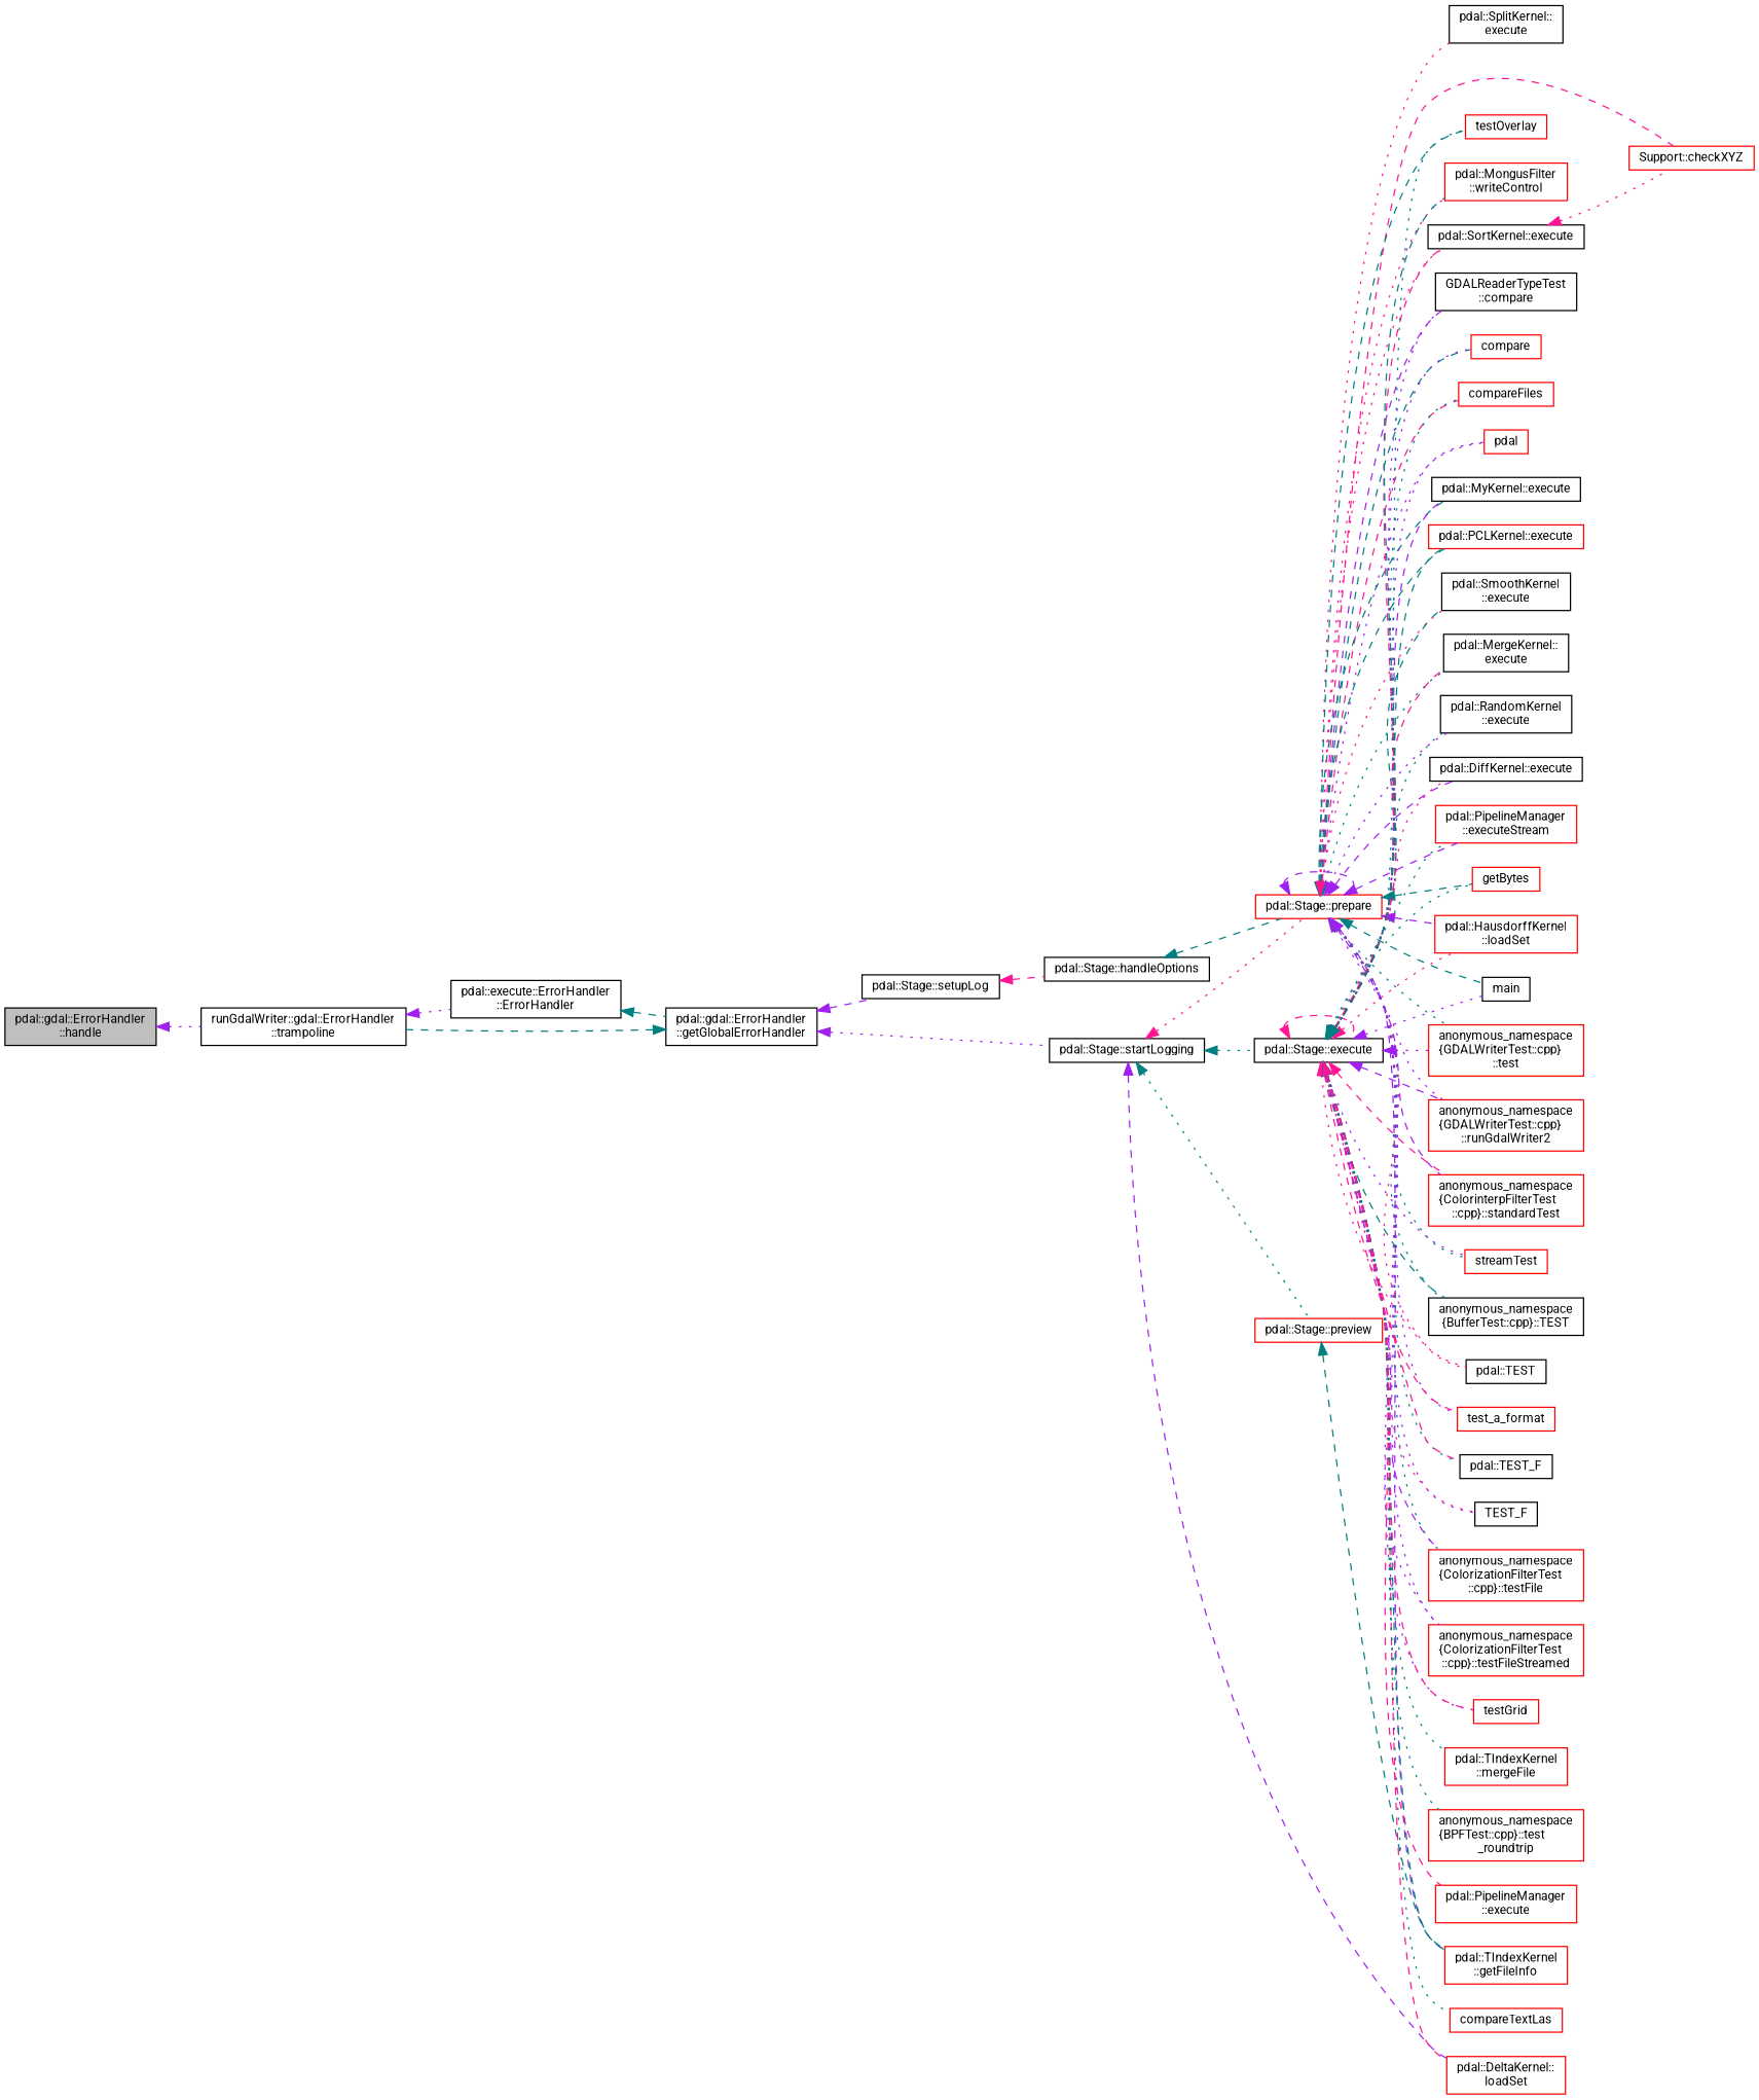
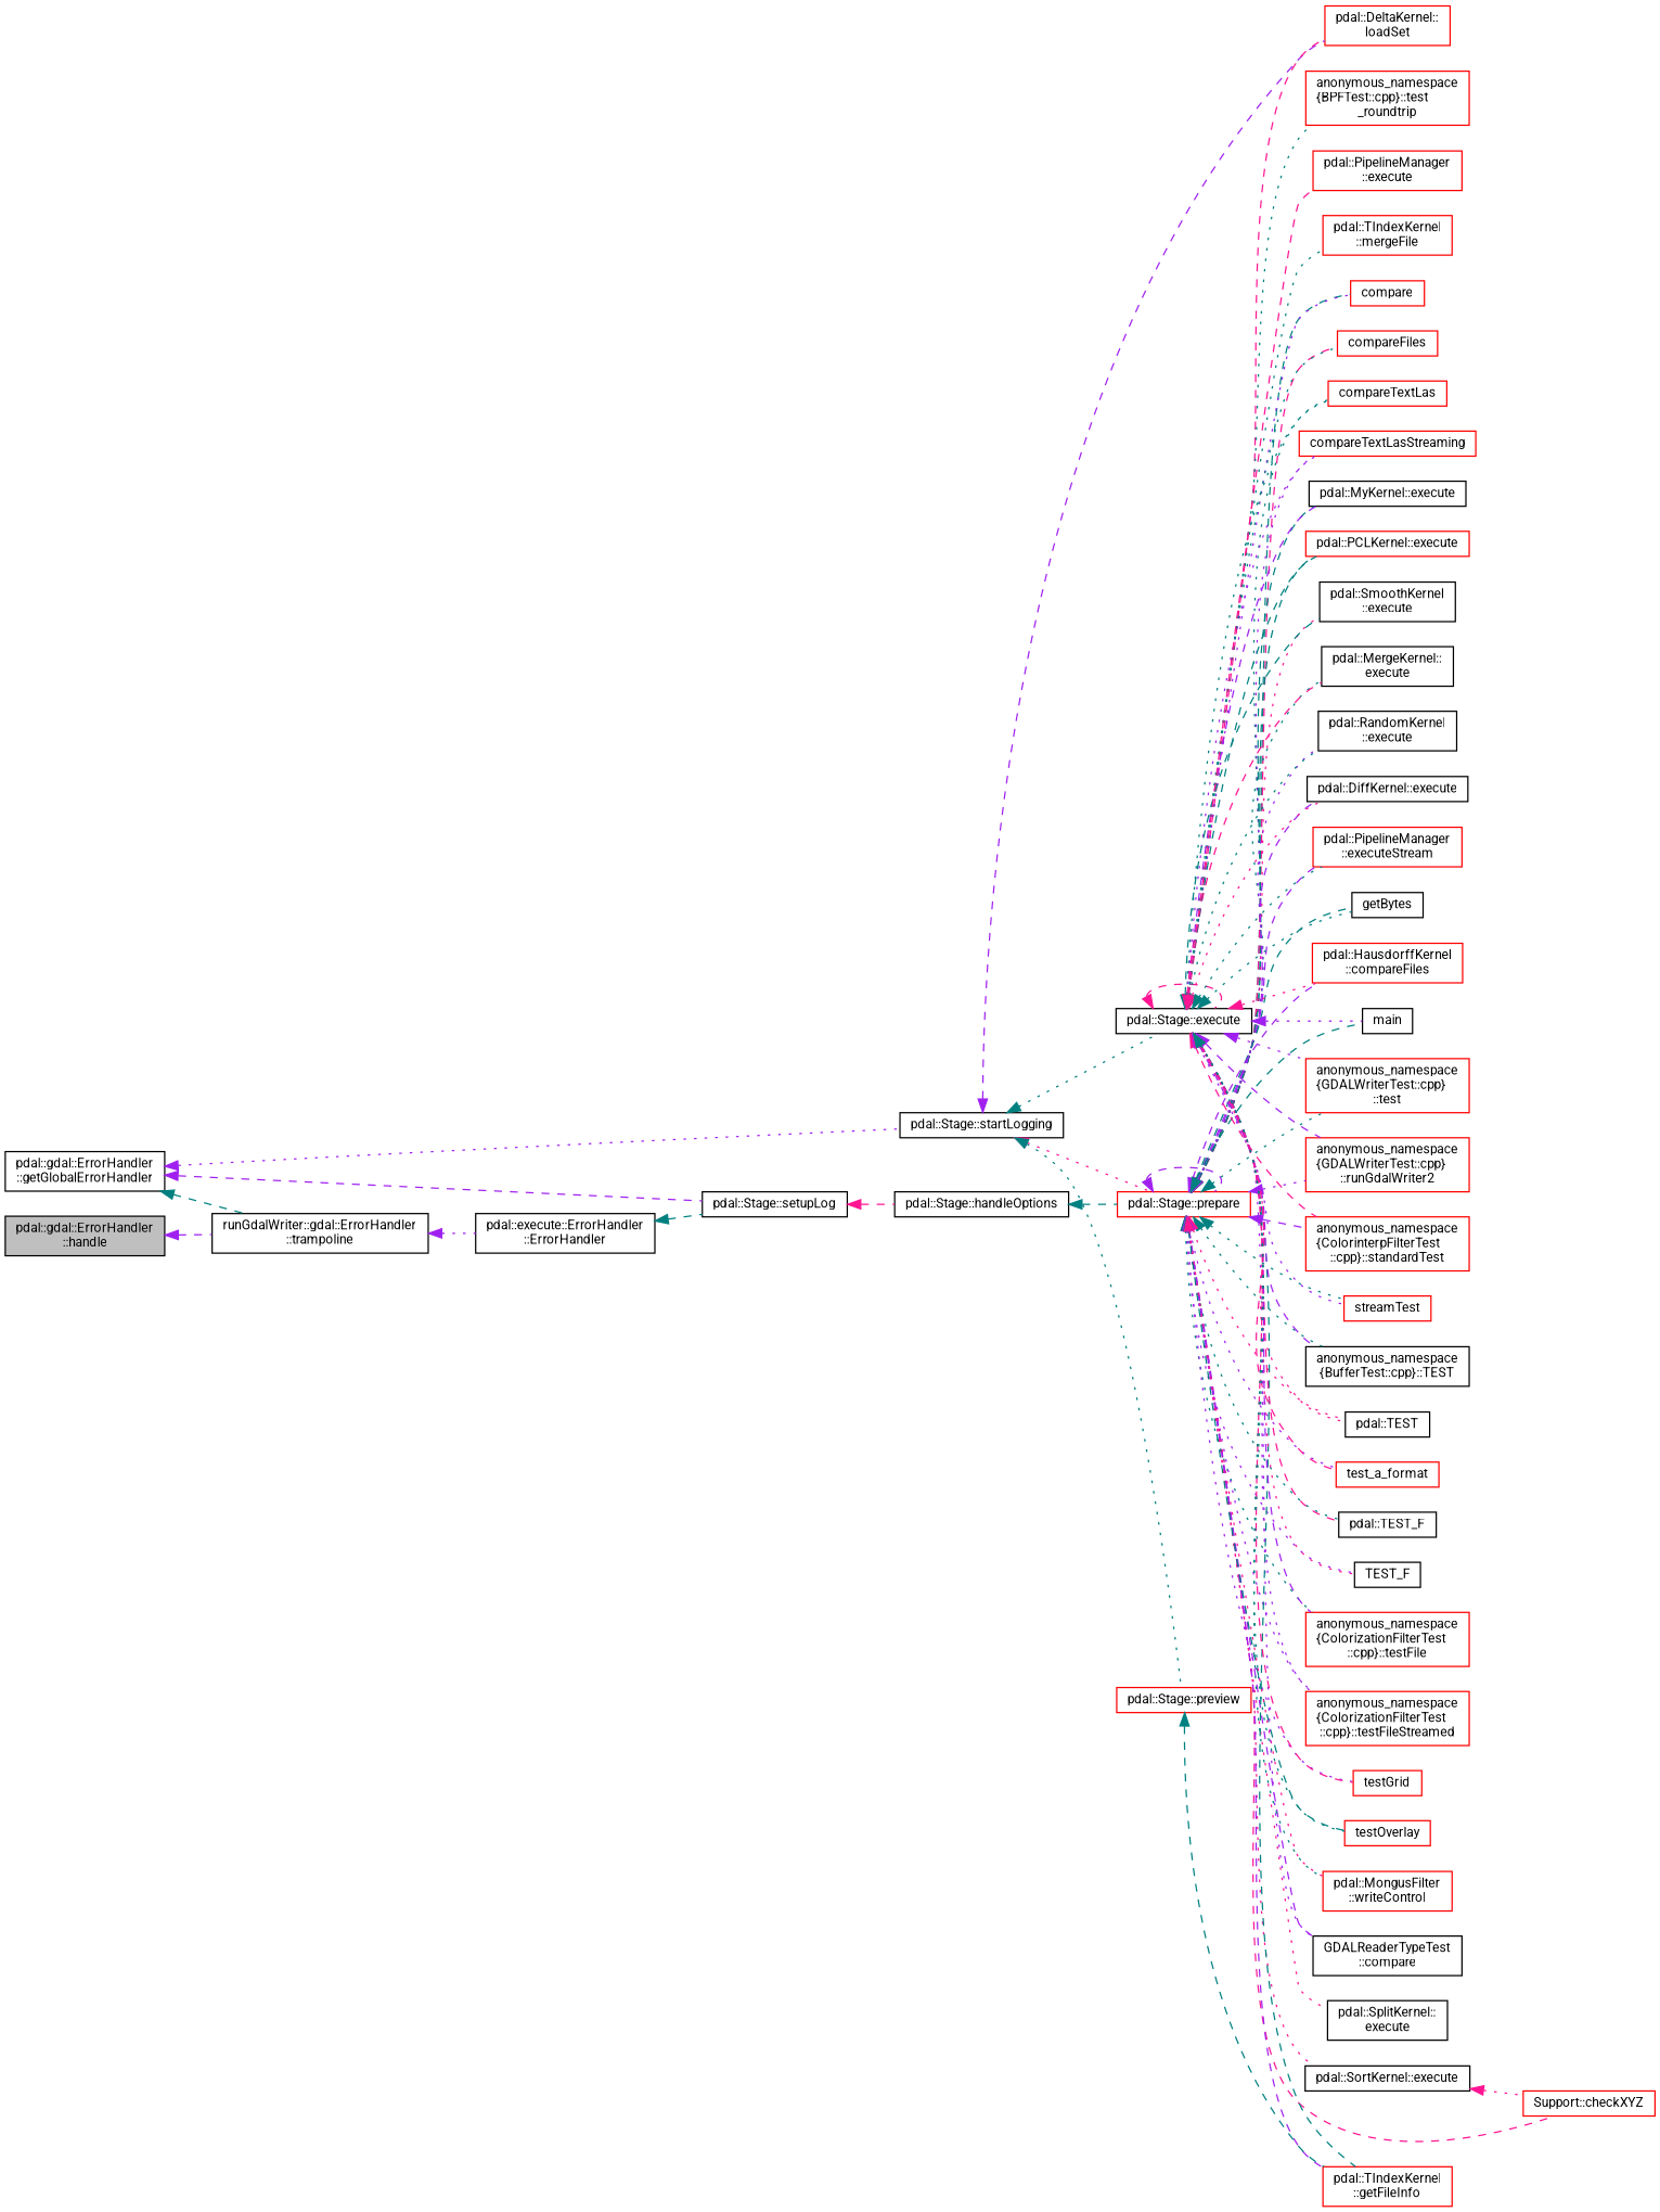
  digraph {
    fontname=Roboto
    rankdir=LR
    node [color=red fillcolor=white fontname=Roboto fontsize=10 shape=record style=filled]
    edge [color=teal dir=back fontname=Roboto fontsize=10 labelfontname=Helvetica labelfontsize=10 style=dotted]
    n1 [color=black fillcolor=grey75 fontcolor=black height=0.2 label="pdal::gdal::ErrorHandler\l::handle" width=0.4]
    n2 [color=black height=0.2 label="runGdalWriter::gdal::ErrorHandler\l::trampoline" width=0.4]
    n3 [color=black height=0.2 label="pdal::execute::ErrorHandler\l::ErrorHandler" width=0.4]
    n4 [color=black height=0.2 label="pdal::gdal::ErrorHandler\l::getGlobalErrorHandler" width=0.4]
    n5 [color=black height=0.2 label="pdal::Stage::setupLog" width=0.4]
    n6 [color=black height=0.2 label="pdal::Stage::startLogging" width=0.4]
    n7 [color=black height=0.2 label="pdal::Stage::handleOptions" width=0.4]
    n8 [height=0.2 label="pdal::Stage::prepare" width=0.4]
    n9 [height=0.2 label="pdal::Stage::preview" width=0.4]
    n10 [height=0.2 label="pdal::DeltaKernel::\lloadSet" width=0.4]
    n11 [color=black height=0.2 label="pdal::Stage::execute" width=0.4]
    n12 [height=0.2 label="Support::checkXYZ" width=0.4]
    n13 [color=black height=0.2 label="GDALReaderTypeTest\l::compare" width=0.4]
    n14 [height=0.2 label=compare width=0.4]
    n15 [height=0.2 label=compareFiles width=0.4]
    n16 [height=0.2 label=compareTextLas width=0.4]
-   n17 [height=0.2 label=pdal width=0.4]
+   n17 [height=0.2 label=compareTextLasStreaming width=0.4]
    n18 [color=black height=0.2 label="pdal::MyKernel::execute" width=0.4]
    n19 [height=0.2 label="pdal::PCLKernel::execute" width=0.4]
    n20 [color=black height=0.2 label="pdal::SmoothKernel\l::execute" width=0.4]
    n21 [color=black height=0.2 label="pdal::SortKernel::execute" width=0.4]
    n22 [color=black height=0.2 label="pdal::MergeKernel::\lexecute" width=0.4]
    n23 [color=black height=0.2 label="pdal::SplitKernel::\lexecute" width=0.4]
    n24 [color=black height=0.2 label="pdal::RandomKernel\l::execute" width=0.4]
    n25 [color=black height=0.2 label="pdal::DiffKernel::execute" width=0.4]
    n26 [height=0.2 label="pdal::PipelineManager\l::executeStream" width=0.4]
-   n27 [height=0.2 label=getBytes width=0.4]
+   n27 [color=black height=0.2 label=getBytes width=0.4]
    n28 [height=0.2 label="pdal::TIndexKernel\l::getFileInfo" width=0.4]
-   n29 [height=0.2 label="pdal::HausdorffKernel\l::loadSet" width=0.4]
+   n29 [height=0.2 label="pdal::HausdorffKernel\l::compareFiles" width=0.4]
    n30 [color=black height=0.2 label=main width=0.4]
    n31 [height=0.2 label="anonymous_namespace\l\{GDALWriterTest::cpp\}\l::test" width=0.4]
    n32 [height=0.2 label="anonymous_namespace\l\{GDALWriterTest::cpp\}\l::runGdalWriter2" width=0.4]
    n33 [height=0.2 label="anonymous_namespace\l\{ColorinterpFilterTest\l::cpp\}::standardTest" width=0.4]
    n34 [height=0.2 label=streamTest width=0.4]
    n35 [color=black height=0.2 label="anonymous_namespace\l\{BufferTest::cpp\}::TEST" width=0.4]
    n36 [color=black height=0.2 label="pdal::TEST" width=0.4]
    n37 [height=0.2 label=test_a_format width=0.4]
    n38 [color=black height=0.2 label="pdal::TEST_F" width=0.4]
    n39 [color=black height=0.2 label=TEST_F width=0.4]
    n40 [height=0.2 label="anonymous_namespace\l\{ColorizationFilterTest\l::cpp\}::testFile" width=0.4]
    n41 [height=0.2 label="anonymous_namespace\l\{ColorizationFilterTest\l::cpp\}::testFileStreamed" width=0.4]
    n42 [height=0.2 label=testGrid width=0.4]
    n43 [height=0.2 label=testOverlay width=0.4]
    n44 [height=0.2 label="pdal::MongusFilter\l::writeControl" width=0.4]
    n45 [height=0.2 label="pdal::TIndexKernel\l::mergeFile" width=0.4]
    n46 [height=0.2 label="anonymous_namespace\l\{BPFTest::cpp\}::test\l_roundtrip" width=0.4]
    n47 [height=0.2 label="pdal::PipelineManager\l::execute" width=0.4]
-   n1 -> n2 [color=purple]
+   n1 -> n2 [color=purple style=dashed]
    n2 -> n3 [color=purple]
-   n3 -> n4 [style=dashed]
+   n3 -> n5 [style=dashed]
    n4 -> n2 [style=dashed]
    n4 -> n5 [color=purple style=dashed]
    n4 -> n6 [color=purple]
    n5 -> n7 [color=deeppink style=dashed]
    n6 -> n8 [color=deeppink]
    n6 -> n9
    n6 -> n10 [color=purple style=dashed]
    n6 -> n11
    n7 -> n8 [style=dashed]
    n8 -> n8 [color=purple style=dashed]
    n8 -> n12 [color=deeppink style=dashed]
    n8 -> n13 [color=purple style=dashed]
    n8 -> n14 [style=dashed]
    n8 -> n15 [color=deeppink style=dashed]
+   n8 -> n16
    n8 -> n17 [color=purple]
    n8 -> n18 [style=dashed]
    n8 -> n19 [style=dashed]
    n8 -> n20 [color=deeppink]
    n8 -> n21 [color=deeppink]
    n8 -> n22
    n8 -> n23 [color=deeppink]
    n8 -> n24 [color=purple]
    n8 -> n25 [color=purple style=dashed]
    n8 -> n26 [color=purple style=dashed]
    n8 -> n27 [style=dashed]
    n8 -> n28 [color=purple style=dashed]
    n8 -> n29 [color=purple style=dashed]
    n8 -> n30 [style=dashed]
    n8 -> n31
    n8 -> n32 [color=purple]
    n8 -> n33 [color=purple style=dashed]
    n8 -> n34
    n8 -> n35
    n8 -> n36 [color=deeppink]
    n8 -> n37 [color=purple]
    n8 -> n38
    n8 -> n39 [color=purple]
    n8 -> n40
    n8 -> n41 [color=purple]
    n8 -> n42 [color=purple]
    n8 -> n43 [style=dashed]
    n8 -> n44 [color=deeppink]
    n9 -> n28 [style=dashed]
    n11 -> n10 [color=deeppink style=dashed]
    n11 -> n11 [color=deeppink style=dashed]
    n11 -> n13 [color=purple]
    n11 -> n14 [color=purple]
    n11 -> n15
    n11 -> n16
    n11 -> n17 [color=purple]
    n11 -> n18 [color=purple style=dashed]
    n11 -> n19 [style=dashed]
    n11 -> n20 [style=dashed]
-   n11 -> n21 [color=deeppink style=dashed]
    n11 -> n22 [color=deeppink style=dashed]
    n11 -> n24
    n11 -> n25 [color=deeppink]
    n11 -> n26
    n11 -> n27
    n11 -> n28 [style=dashed]
    n11 -> n29 [color=deeppink]
    n11 -> n30 [color=purple]
    n11 -> n31 [color=purple]
    n11 -> n32 [color=purple style=dashed]
    n11 -> n33 [color=deeppink style=dashed]
    n11 -> n34 [color=purple]
-   n11 -> n35 [style=dashed]
+   n11 -> n35 [color=purple style=dashed]
    n11 -> n36 [color=deeppink]
    n11 -> n37 [color=deeppink style=dashed]
    n11 -> n38 [color=deeppink style=dashed]
    n11 -> n39 [color=deeppink]
    n11 -> n40 [color=purple style=dashed]
    n11 -> n41 [color=purple]
    n11 -> n42 [color=deeppink style=dashed]
    n11 -> n43
-   n11 -> n44 [style=dashed]
+   n11 -> n44
    n11 -> n45
    n11 -> n46
    n11 -> n47 [color=deeppink style=dashed]
    n21 -> n12 [color=deeppink]
  }
